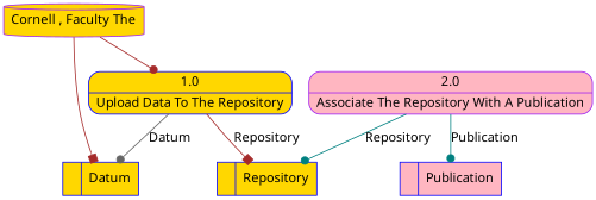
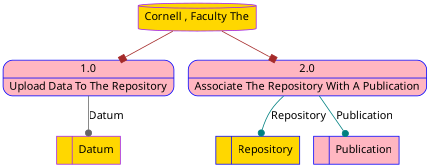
  digraph {
    fontname="Noto Sans"
    node [color=blue fillcolor=gold fontname="Noto Sans" shape=record style=filled]
    edge [arrowhead=dot color=brown fontname="Noto Sans"]
    n1 [label="<f0>  |<f1> Repository "]
-   n2 [label="<f0>  |<f1> Datum "]
+   n2 [color=purple label="<f0>  |<f1> Datum "]
    n3 [fillcolor=lightpink label="<f0>  |<f1> Publication "]
    n4 [color=purple label="Cornell , Faculty The" shape=cylinder]
-   n5 [label="{<f0> 1.0|<f1> Upload Data To The Repository }" shape=Mrecord]
-   n6 [color=purple fillcolor=lightpink label="{<f0> 2.0|<f1> Associate The Repository With A Publication }" shape=Mrecord]
-   n4 -> n5
-   n4 -> n2 [arrowhead=box]
-   n5 -> n1 [arrowhead=box label=Repository]
+   n5 [fillcolor=lightpink label="{<f0> 1.0|<f1> Upload Data To The Repository }" shape=Mrecord]
+   n6 [fillcolor=lightpink label="{<f0> 2.0|<f1> Associate The Repository With A Publication }" shape=Mrecord]
+   n4 -> n5 [arrowhead=box]
+   n4 -> n6 [arrowhead=box]
    n5 -> n2 [color=gray40 label=Datum]
    n6 -> n1 [color=teal label=Repository]
    n6 -> n3 [color=teal label=Publication]
  }
